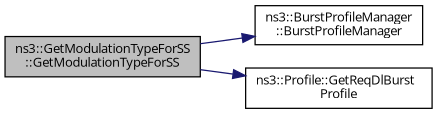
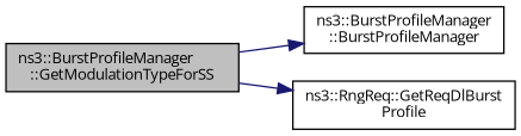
  digraph {
    fontname="Open Sans"
    rankdir=LR
    node [color=black fillcolor=white fontname="Open Sans" fontsize=10 shape=record style=filled]
    edge [color=midnightblue fontname="Open Sans" fontsize=10 labelfontname=Helvetica labelfontsize=10 style=solid]
-   n1 [fillcolor=grey75 fontcolor=black height=0.2 label="ns3::GetModulationTypeForSS\l::GetModulationTypeForSS" width=0.4]
+   n1 [fillcolor=grey75 fontcolor=black height=0.2 label="ns3::BurstProfileManager\l::GetModulationTypeForSS" width=0.4]
    n2 [height=0.2 label="ns3::BurstProfileManager\l::BurstProfileManager" width=0.4]
-   n3 [height=0.2 label="ns3::Profile::GetReqDlBurst\lProfile" width=0.4]
+   n3 [height=0.2 label="ns3::RngReq::GetReqDlBurst\lProfile" width=0.4]
    n1 -> n2
    n1 -> n3
  }
